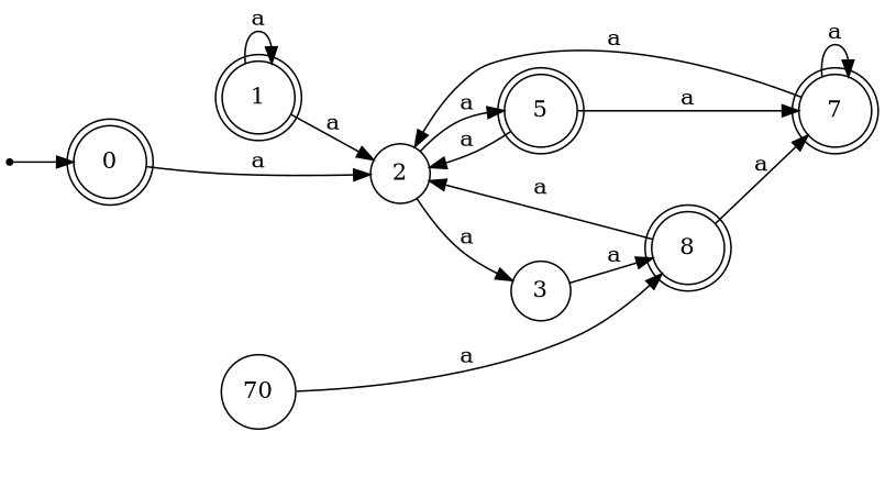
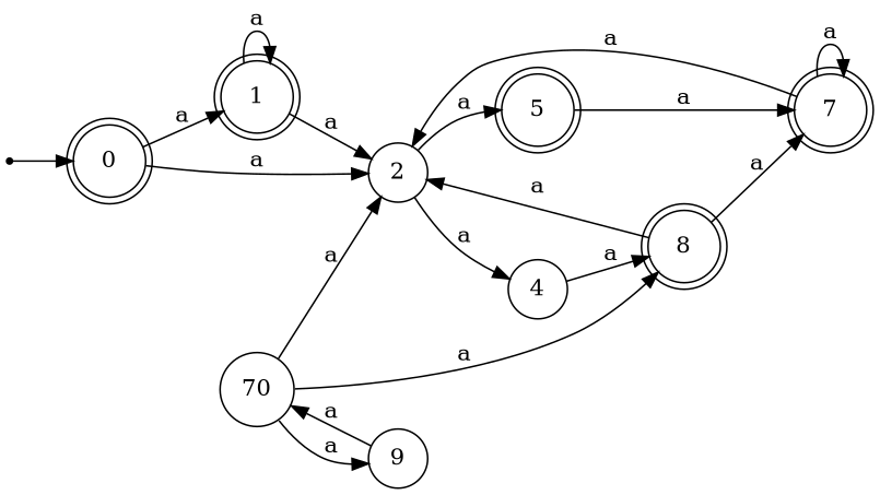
  digraph {
    rankdir=LR
    node [shape=doublecircle]
    dummy0 [shape=point]
    0
    1
    2 [shape=circle]
-   4 [shape=circle label=3]
+   4 [shape=circle]
    5
    8
    7
+   9 [shape=circle]
    n10 [label=70 shape=circle]
    dummy0 -> 0
+   0 -> 1 [label=a]
    0 -> 2 [label=a]
    1 -> 1 [label=a]
    1 -> 2 [label=a]
    2 -> 4 [label=a]
    2 -> 5 [label=a]
    4 -> 8 [label=a]
-   5 -> 2 [label=a]
+   n10 -> 2 [label=a]
    5 -> 7 [label=a]
    8 -> 2 [label=a]
    8 -> 7 [label=a]
    7 -> 2 [label=a]
    7 -> 7 [label=a]
+   9 -> n10 [label=a]
    n10 -> 8 [label=a]
+   n10 -> 9 [label=a]
  }
